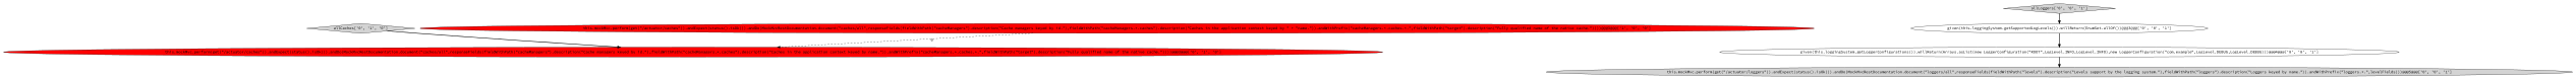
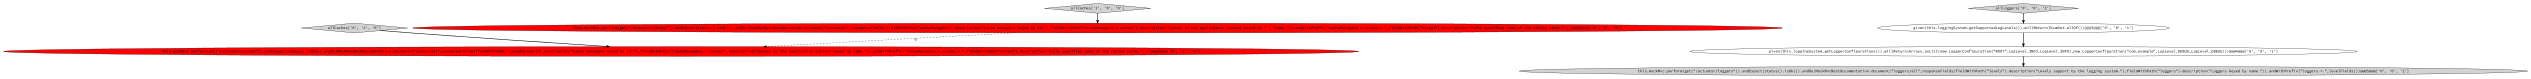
  digraph {
    fontname="Source Code Pro"
    node [fillcolor=lightgray shape=ellipse style=filled fontname="Source Code Pro"]
    edge [style=bold fontname="Source Code Pro"]
    n1 [fillcolor=red label="this.mockMvc.perform(get(\"/actuator/caches\")).andExpect(status().isOk()).andDo(MockMvcRestDocumentation.document(\"caches/all\",responseFields(fieldWithPath(\"cacheManagers\").description(\"Cache managers keyed by id.\"),fieldWithPath(\"cacheManagers.*.caches\").description(\"Caches in the application context keyed by \" + \"name.\")).andWithPrefix(\"cacheManagers.*.caches.*.\",fieldWithPath(\"target\").description(\"Fully qualified name of the native cache.\"))))@@@3@@@['1', '0', '0']"]
    n2 [fillcolor=red label="this.mockMvc.perform(get(\"/actuator/caches\")).andExpect(status().isOk()).andDo(MockMvcRestDocumentation.document(\"caches/all\",responseFields(fieldWithPath(\"cacheManagers\").description(\"Cache managers keyed by id.\"),fieldWithPath(\"cacheManagers.*.caches\").description(\"Caches in the application context keyed by name.\")).andWithPrefix(\"cacheManagers.*.caches.*.\",fieldWithPath(\"target\").description(\"Fully qualified name of the native cache.\"))))@@@3@@@['0', '1', '0']"]
    n3 [fillcolor=white label="given(this.loggingSystem.getSupportedLogLevels()).willReturn(EnumSet.allOf())@@@3@@@['0', '0', '1']"]
    n4 [fillcolor=white label="given(this.loggingSystem.getLoggerConfigurations()).willReturn(Arrays.asList(new LoggerConfiguration(\"ROOT\",LogLevel.INFO,LogLevel.INFO),new LoggerConfiguration(\"com.example\",LogLevel.DEBUG,LogLevel.DEBUG)))@@@4@@@['0', '0', '1']"]
    n5 [label="this.mockMvc.perform(get(\"/actuator/loggers\")).andExpect(status().isOk()).andDo(MockMvcRestDocumentation.document(\"loggers/all\",responseFields(fieldWithPath(\"levels\").description(\"Levels support by the logging system.\"),fieldWithPath(\"loggers\").description(\"Loggers keyed by name.\")).andWithPrefix(\"loggers.*.\",levelFields)))@@@5@@@['0', '0', '1']"]
    n6 [label="allLoggers['0', '0', '1']" shape=diamond]
    n7 [label="allCaches['0', '1', '0']" shape=diamond]
+   n8 [label="allCaches['1', '0', '0']" shape=diamond]
    n1 -> n2 [label=0 style=dashed]
    n3 -> n4
    n4 -> n5
    n6 -> n3
    n7 -> n2
+   n8 -> n1
  }
